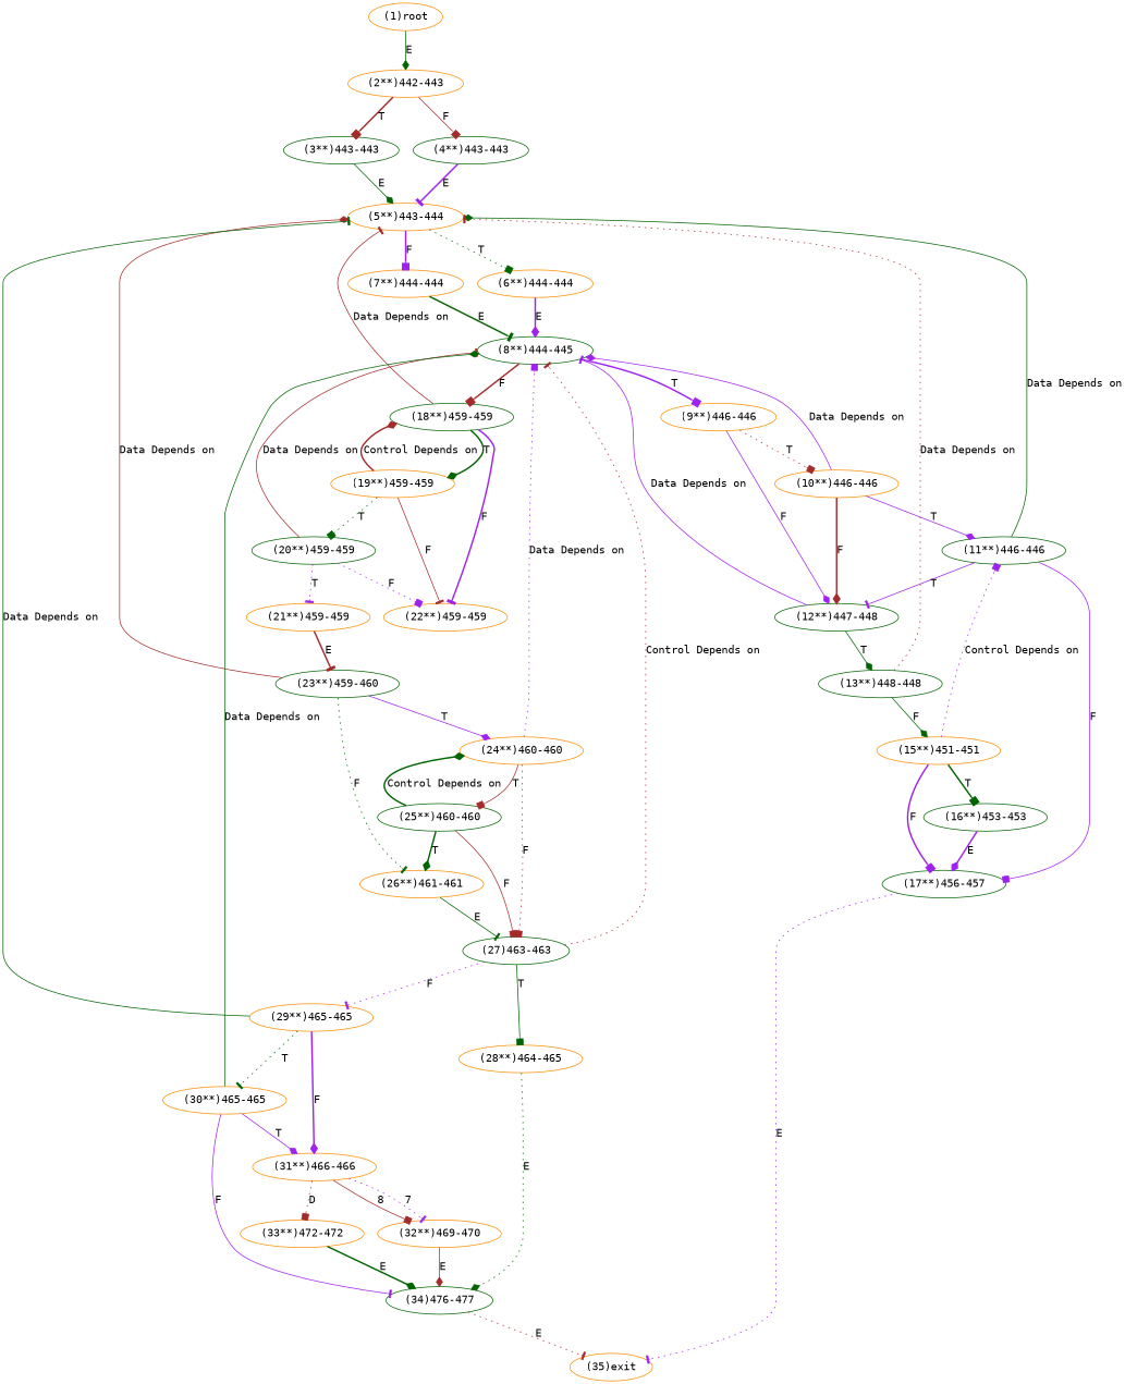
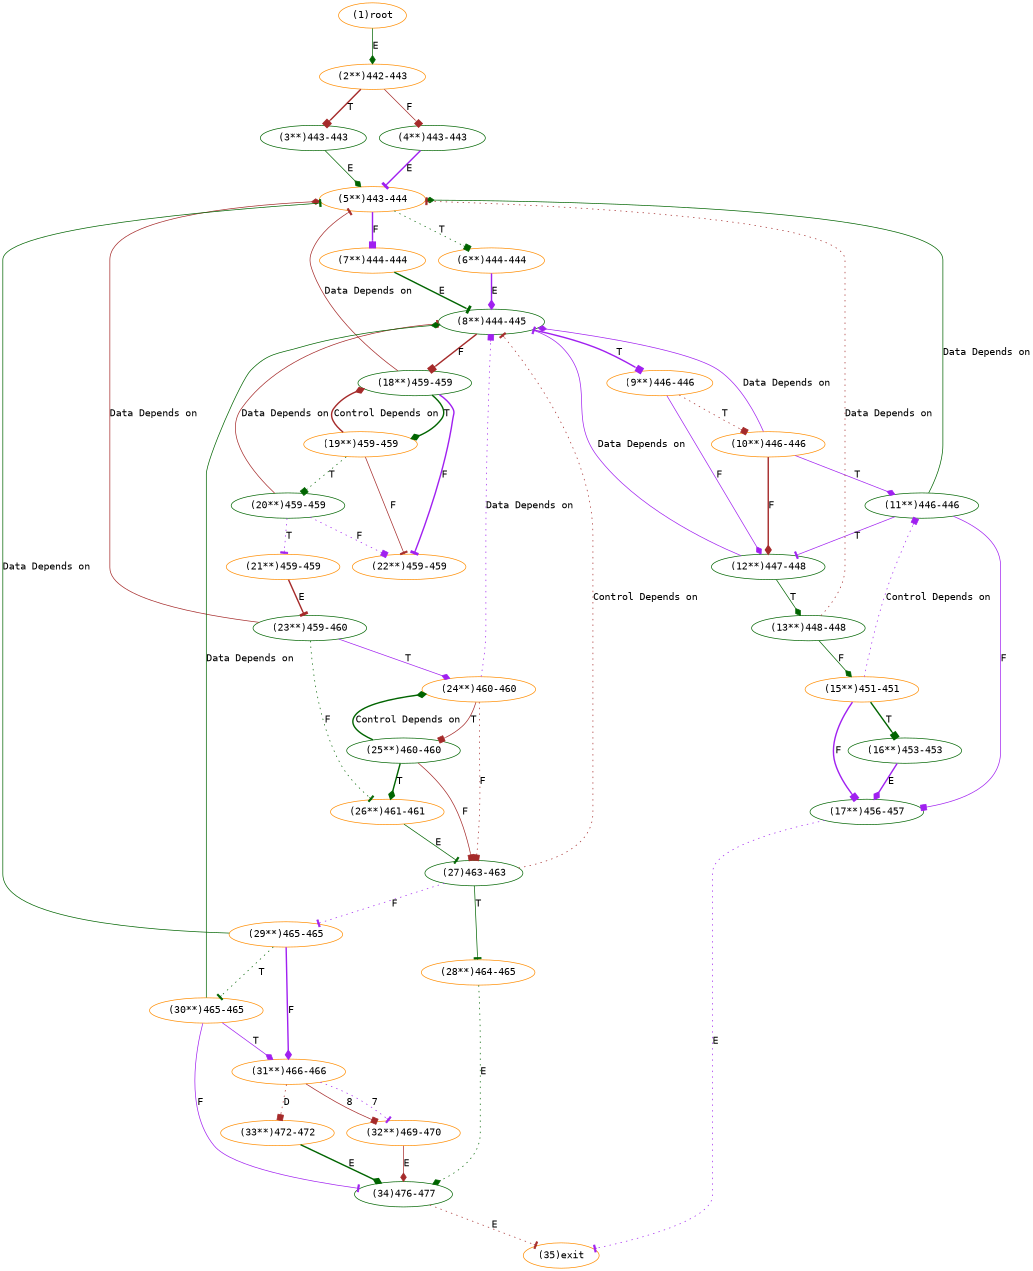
  digraph {
    fontname="DejaVu Sans Mono"
    node [color=darkorange fontname="DejaVu Sans Mono"]
    edge [arrowhead=diamond color=purple fontname="DejaVu Sans Mono" style=solid]
    n1 [label="(1)root"]
    n2 [label="(2**)442-443"]
    n3 [color=darkgreen label="(3**)443-443"]
    n4 [color=darkgreen label="(4**)443-443"]
    n5 [label="(5**)443-444"]
    n6 [label="(6**)444-444"]
    n7 [label="(7**)444-444"]
    n8 [color=darkgreen label="(8**)444-445"]
    n9 [label="(9**)446-446"]
    n10 [color=darkgreen label="(18**)459-459"]
    n11 [label="(10**)446-446"]
    n12 [color=darkgreen label="(12**)447-448"]
    n13 [label="(19**)459-459"]
    n14 [label="(22**)459-459"]
    n15 [color=darkgreen label="(11**)446-446"]
    n16 [color=darkgreen label="(13**)448-448"]
    n17 [color=darkgreen label="(17**)456-457"]
    n18 [label="(35)exit"]
    n19 [label="(15**)451-451"]
    n20 [color=darkgreen label="(16**)453-453"]
    n21 [color=darkgreen label="(20**)459-459"]
    n22 [label="(21**)459-459"]
    n23 [color=darkgreen label="(23**)459-460"]
    n24 [label="(24**)460-460"]
    n25 [label="(26**)461-461"]
    n26 [color=darkgreen label="(25**)460-460"]
    n27 [color=darkgreen label="(27)463-463"]
    n28 [label="(29**)465-465"]
    n29 [label="(28**)464-465"]
    n30 [label="(31**)466-466"]
    n31 [label="(30**)465-465"]
    n32 [color=darkgreen label="(34)476-477"]
    n33 [label="(32**)469-470"]
    n34 [label="(33**)472-472"]
    n1 -> n2 [color=darkgreen label=E]
    n2 -> n3 [arrowhead=box color=brown label=T style=bold]
    n2 -> n4 [arrowhead=box color=brown label=F]
    n3 -> n5 [color=darkgreen label=E]
    n4 -> n5 [arrowhead=tee label=E style=bold]
    n5 -> n6 [arrowhead=box color=darkgreen label=T style=dotted]
    n5 -> n7 [arrowhead=box label=F style=bold]
    n6 -> n8 [label=E style=bold]
    n7 -> n8 [arrowhead=tee color=darkgreen label=E style=bold]
    n8 -> n9 [arrowhead=box label=T style=bold]
    n8 -> n10 [arrowhead=box color=brown label=F style=bold]
    n9 -> n11 [arrowhead=box color=brown label=T style=dotted]
    n9 -> n12 [label=F]
    n10 -> n5 [arrowhead=tee color=brown label="Data Depends on"]
    n10 -> n13 [color=darkgreen label=T style=bold]
    n10 -> n14 [arrowhead=tee label=F style=bold]
    n11 -> n8 [label="Data Depends on"]
    n11 -> n12 [color=brown label=F style=bold]
    n11 -> n15 [label=T]
    n12 -> n8 [arrowhead=tee label="Data Depends on"]
    n12 -> n16 [color=darkgreen label=T]
    n13 -> n10 [color=brown label="Control Depends on" style=bold]
    n13 -> n14 [arrowhead=tee color=brown label=F]
    n13 -> n21 [arrowhead=box color=darkgreen label=T style=dotted]
    n15 -> n5 [color=darkgreen label="Data Depends on"]
    n15 -> n12 [arrowhead=tee label=T]
    n15 -> n17 [arrowhead=box label=F]
    n16 -> n5 [arrowhead=tee color=brown label="Data Depends on" style=dotted]
    n16 -> n19 [color=darkgreen label=F]
    n17 -> n18 [arrowhead=tee label=E style=dotted]
    n19 -> n15 [arrowhead=box label="Control Depends on" style=dotted]
    n19 -> n17 [arrowhead=box label=F style=bold]
    n19 -> n20 [arrowhead=box color=darkgreen label=T style=bold]
    n20 -> n17 [label=E style=bold]
    n21 -> n8 [arrowhead=tee color=brown label="Data Depends on"]
    n21 -> n14 [arrowhead=box label=F style=dotted]
    n21 -> n22 [arrowhead=tee label=T style=dotted]
    n22 -> n23 [arrowhead=tee color=brown label=E style=bold]
    n23 -> n5 [color=brown label="Data Depends on"]
    n23 -> n24 [label=T]
    n23 -> n25 [arrowhead=tee color=darkgreen label=F style=dotted]
    n24 -> n8 [arrowhead=box label="Data Depends on" style=dotted]
    n24 -> n26 [arrowhead=box color=brown label=T]
    n24 -> n27 [arrowhead=box color=brown label=F style=dotted]
    n25 -> n27 [arrowhead=tee color=darkgreen label=E]
    n26 -> n24 [color=darkgreen label="Control Depends on" style=bold]
    n26 -> n25 [color=darkgreen label=T style=bold]
    n26 -> n27 [arrowhead=box color=brown label=F]
    n27 -> n8 [arrowhead=tee color=brown label="Control Depends on" style=dotted]
    n27 -> n28 [arrowhead=tee label=F style=dotted]
-   n27 -> n29 [arrowhead=box color=darkgreen label=T]
+   n27 -> n29 [arrowhead=tee color=darkgreen label=T]
    n28 -> n5 [arrowhead=tee color=darkgreen label="Data Depends on"]
    n28 -> n30 [label=F style=bold]
    n28 -> n31 [arrowhead=tee color=darkgreen label=T style=dotted]
    n29 -> n32 [color=darkgreen label=E style=dotted]
    n30 -> n33 [arrowhead=tee label=7 style=dotted]
    n30 -> n33 [arrowhead=box color=brown label=8]
    n30 -> n34 [arrowhead=box color=brown label=D style=dotted]
    n31 -> n8 [color=darkgreen label="Data Depends on"]
    n31 -> n30 [label=T]
    n31 -> n32 [arrowhead=tee label=F]
    n32 -> n18 [arrowhead=tee color=brown label=E style=dotted]
    n33 -> n32 [color=brown label=E]
    n34 -> n32 [color=darkgreen label=E style=bold]
  }
